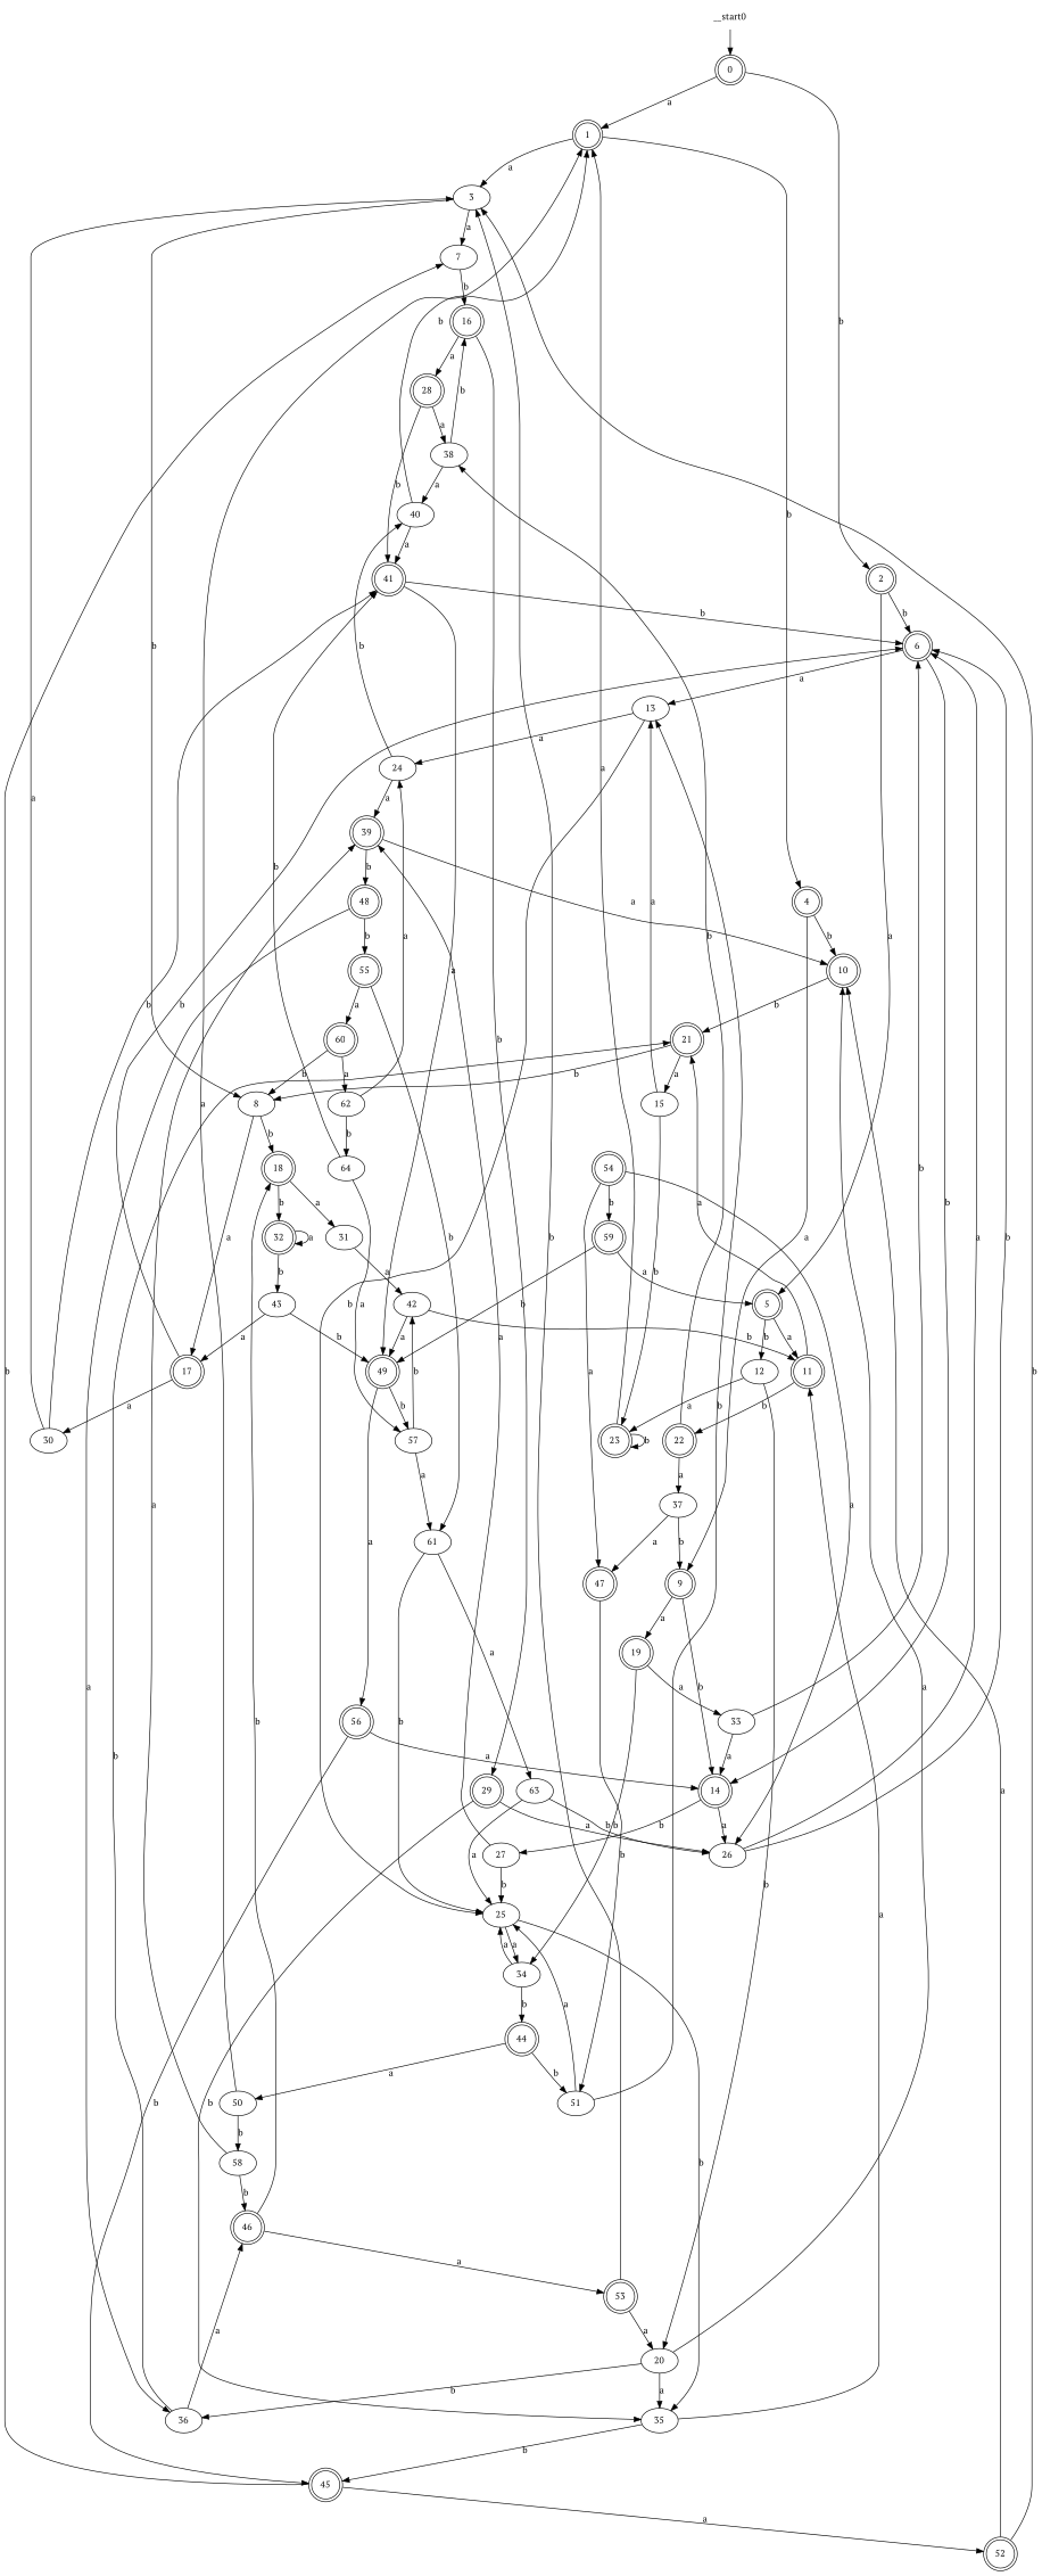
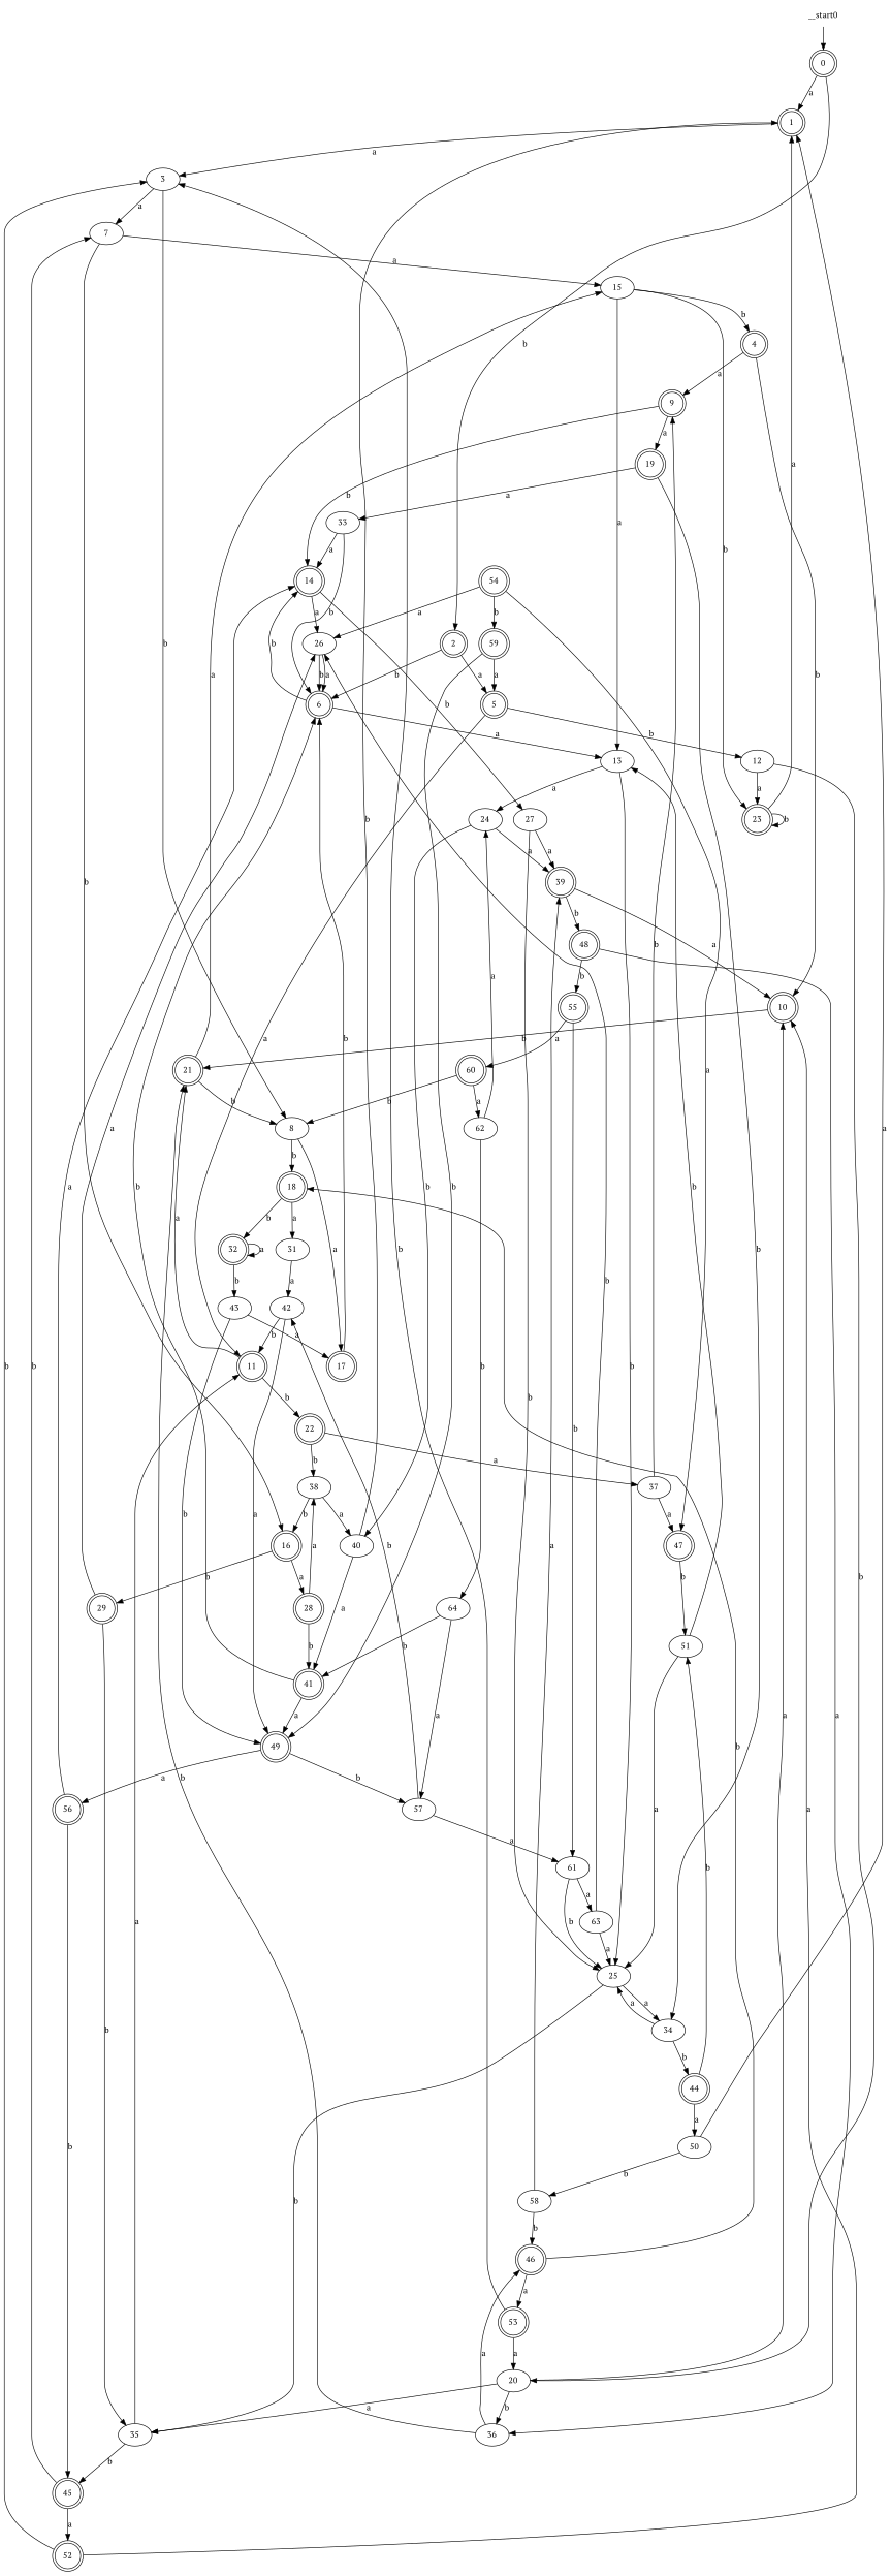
  digraph {
    fontname="PT Serif"
    node [fontname="PT Serif" shape=doublecircle]
    edge [fontname="PT Serif"]
    __start0 [shape=none]
    0
    1
    2
    3 [shape=""]
    4
    5
    6
    7 [shape=""]
    8 [shape=""]
    9
    10
    11
    12 [shape=""]
    13 [shape=""]
    14
    15 [shape=""]
    16
    17
    18
    19
    21
    22
    20 [shape=""]
    23
    24 [shape=""]
    25 [shape=""]
    26 [shape=""]
    27 [shape=""]
    28
    29
-   30 [shape=""]
    31 [shape=""]
    32
    33 [shape=""]
    34 [shape=""]
    35 [shape=""]
    36 [shape=""]
    37 [shape=""]
    38 [shape=""]
    39
    40 [shape=""]
    41
    42 [shape=""]
    43 [shape=""]
    44
    45
    46
    47
    48
    49
    50 [shape=""]
    51 [shape=""]
    52
    53
    55
    56
    57 [shape=""]
    58 [shape=""]
    54
    59
    60
    61 [shape=""]
    62 [shape=""]
    63 [shape=""]
    64 [shape=""]
    __start0 -> 0
    0 -> 1 [label=a]
    0 -> 2 [label=b]
    1 -> 3 [label=a]
-   1 -> 4 [label=b]
+   15 -> 4 [label=b]
    2 -> 5 [label=a]
    2 -> 6 [label=b]
    3 -> 7 [label=a]
    3 -> 8 [label=b]
    4 -> 9 [label=a]
    4 -> 10 [label=b]
    5 -> 11 [label=a]
    5 -> 12 [label=b]
    6 -> 13 [label=a]
    6 -> 14 [label=b]
+   7 -> 15 [label=a]
    7 -> 16 [label=b]
    8 -> 17 [label=a]
    8 -> 18 [label=b]
    9 -> 14 [label=b]
    9 -> 19 [label=a]
    10 -> 21 [label=b]
    11 -> 21 [label=a]
    11 -> 22 [label=b]
    12 -> 20 [label=b]
    12 -> 23 [label=a]
    13 -> 24 [label=a]
    13 -> 25 [label=b]
    14 -> 26 [label=a]
    14 -> 27 [label=b]
    15 -> 13 [label=a]
    15 -> 23 [label=b]
    16 -> 28 [label=a]
    16 -> 29 [label=b]
    17 -> 6 [label=b]
-   17 -> 30 [label=a]
    18 -> 31 [label=a]
    18 -> 32 [label=b]
    19 -> 33 [label=a]
    19 -> 34 [label=b]
    21 -> 8 [label=b]
    21 -> 15 [label=a]
    22 -> 37 [label=a]
    22 -> 38 [label=b]
    20 -> 10 [label=a]
    20 -> 35 [label=a]
    20 -> 36 [label=b]
    23 -> 1 [label=a]
    23 -> 23 [label=b]
    24 -> 39 [label=a]
    24 -> 40 [label=b]
    25 -> 34 [label=a]
    25 -> 35 [label=b]
    26 -> 6 [label=a]
    26 -> 6 [label=b]
    27 -> 25 [label=b]
    27 -> 39 [label=a]
    28 -> 38 [label=a]
    28 -> 41 [label=b]
    29 -> 26 [label=a]
    29 -> 35 [label=b]
-   30 -> 3 [label=a]
-   30 -> 41 [label=b]
    31 -> 42 [label=a]
    32 -> 32 [label=a]
    32 -> 43 [label=b]
    33 -> 6 [label=b]
    33 -> 14 [label=a]
    34 -> 25 [label=a]
    34 -> 44 [label=b]
    35 -> 11 [label=a]
    35 -> 45 [label=b]
    36 -> 21 [label=b]
    36 -> 46 [label=a]
    37 -> 9 [label=b]
    37 -> 47 [label=a]
    38 -> 16 [label=b]
    38 -> 40 [label=a]
    39 -> 10 [label=a]
    39 -> 48 [label=b]
    40 -> 1 [label=b]
    40 -> 41 [label=a]
    41 -> 6 [label=b]
    41 -> 49 [label=a]
    42 -> 11 [label=b]
    42 -> 49 [label=a]
    43 -> 17 [label=a]
    43 -> 49 [label=b]
    44 -> 50 [label=a]
    44 -> 51 [label=b]
    45 -> 7 [label=b]
    45 -> 52 [label=a]
    46 -> 18 [label=b]
    46 -> 53 [label=a]
    47 -> 51 [label=b]
    48 -> 36 [label=a]
    48 -> 55 [label=b]
    49 -> 56 [label=a]
    49 -> 57 [label=b]
    50 -> 1 [label=a]
    50 -> 58 [label=b]
    51 -> 13 [label=b]
    51 -> 25 [label=a]
    52 -> 3 [label=b]
    52 -> 10 [label=a]
    53 -> 3 [label=b]
    53 -> 20 [label=a]
    55 -> 60 [label=a]
    55 -> 61 [label=b]
    56 -> 14 [label=a]
    56 -> 45 [label=b]
    57 -> 42 [label=b]
    57 -> 61 [label=a]
    58 -> 39 [label=a]
    58 -> 46 [label=b]
    54 -> 26 [label=a]
    54 -> 47 [label=a]
    54 -> 59 [label=b]
    59 -> 5 [label=a]
    59 -> 49 [label=b]
    60 -> 8 [label=b]
    60 -> 62 [label=a]
    61 -> 25 [label=b]
    61 -> 63 [label=a]
    62 -> 24 [label=a]
    62 -> 64 [label=b]
    63 -> 25 [label=a]
    63 -> 26 [label=b]
    64 -> 41 [label=b]
    64 -> 57 [label=a]
  }
